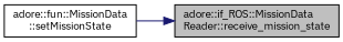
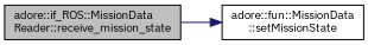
  digraph {
    rankdir=LR
    fontname="IBM Plex Sans"
    node [color=black fontname="IBM Plex Sans" fontsize=10 shape=record style=filled]
    n1 [fillcolor=grey75 fontcolor=black height=0.2 label="adore::if_ROS::MissionData\lReader::receive_mission_state" width=0.4]
    n2 [fillcolor=white height=0.2 label="adore::fun::MissionData\l::setMissionState" width=0.4]
-   n2 -> n1 [color=midnightblue fontname="IBM Plex Sans" fontsize=10 labelfontname=Helvetica labelfontsize=10 style=solid]
+   n1 -> n2 [color=midnightblue fontname="IBM Plex Sans" fontsize=10 labelfontname=Helvetica labelfontsize=10 style=solid]
  }
